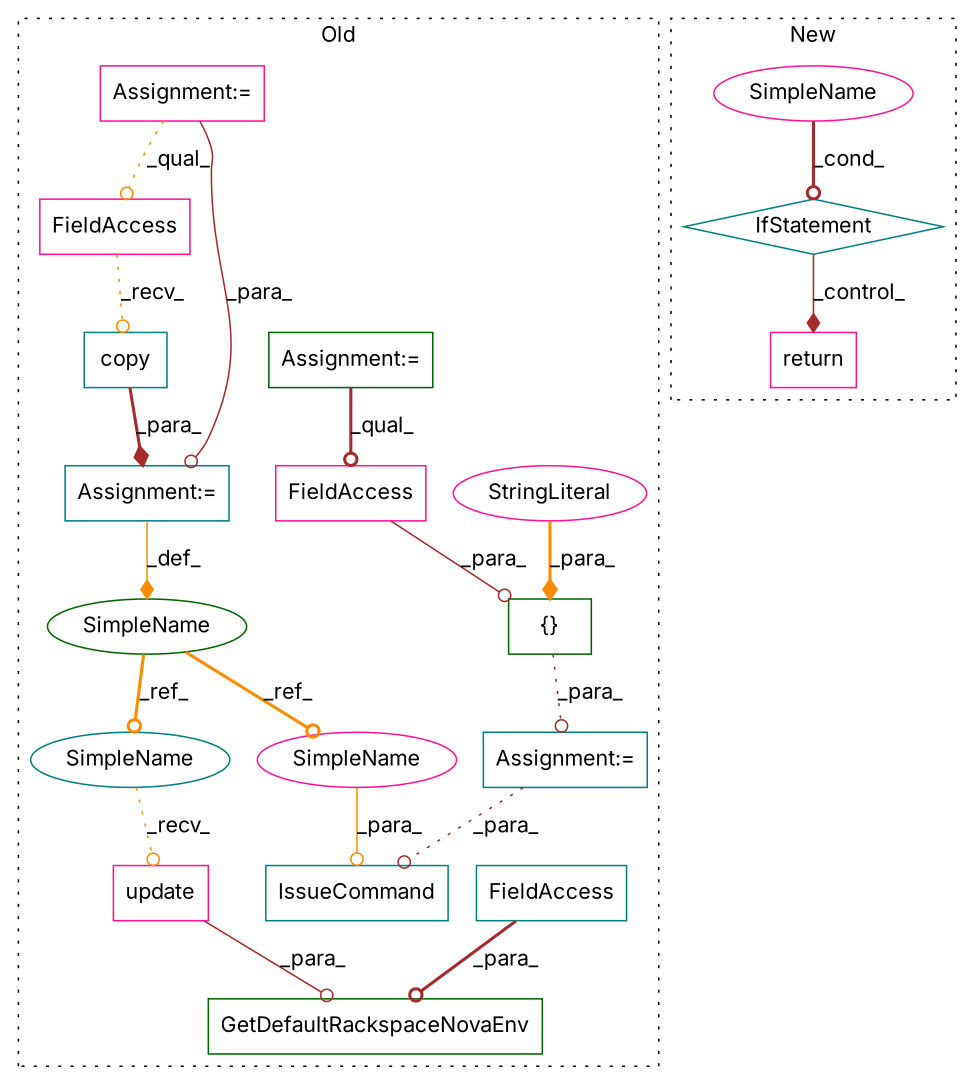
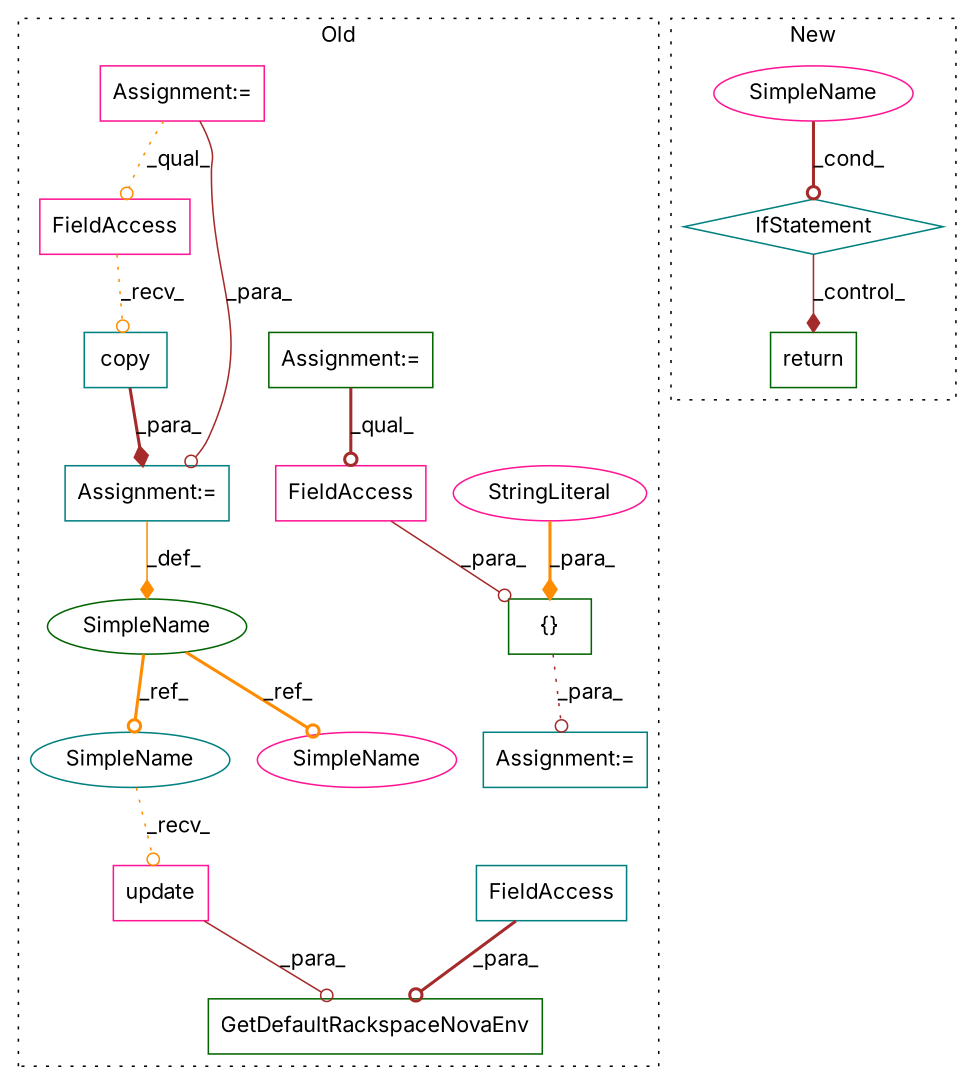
  digraph {
    fontname=Inter
    node [a=32 color=deeppink fontname=Inter l=8 shape=box]
    edge [arrowhead=odot color=brown fontname=Inter style=bold]
-   n1 [color=teal l="13,1" label=IssueCommand s="3876,3909"]
    n2 [a=7 color=teal l=1 label="Assignment:=" s=3767]
    n3 [a=4 color=darkgreen l="1,1" label="{}" s="3780,3820"]
    n4 [a=45 l=13 label=StringLiteral s=3797 shape=ellipse]
    n5 [a=22 l=15 label=FieldAccess s=3781]
    n6 [a=7 color=darkgreen l=5 label="Assignment:=" s=3521]
    n7 [color=teal l=6 label=copy s=3679]
    n8 [l="7,1" label=update s="3700,3749"]
    n9 [a=22 l=10 label=FieldAccess s=3668]
    n10 [color=darkgreen l="27,1" label=GetDefaultRackspaceNovaEnv s="3712,3748"]
    n11 [a=22 color=teal l=9 label=FieldAccess s=3739]
    n12 [a=42 color=darkgreen label=SimpleName s=3659 shape=ellipse]
    n13 [a=7 l=2 label="Assignment:=" s=3509]
    n14 [a=7 color=teal l=1 label="Assignment:=" s=3667]
    n15 [a=42 color=teal label=SimpleName s=3691 shape=ellipse]
    n16 [a=42 label=SimpleName s=3901 shape=ellipse]
    n17 [a=25 color=teal l="4,2" label=IfStatement s="5636,5664" shape=diamond]
    n18 [a=42 label=SimpleName shape=ellipse l=""]
-   n19 [a=41 l=7 label=return s=5674]
+   n19 [a=41 color=darkgreen l=7 label=return s=5674]
    subgraph cluster_1 {
      label=Old
      style=dotted
-     n1
      n2
      n3
      n4
      n5
      n6
      n7
      n8
      n9
      n10
      n11
      n12
      n13
      n14
      n15
      n16
    }
    subgraph cluster_2 {
      label=New
      style=dotted
      n17
      n18
      n19
    }
-   n2 -> n1 [label=_para_ style=dotted]
    n3 -> n2 [label=_para_ style=dotted]
    n4 -> n3 [arrowhead=diamond color=darkorange label=_para_]
    n5 -> n3 [label=_para_ style=solid]
    n6 -> n5 [label=_qual_]
    n7 -> n14 [arrowhead=diamond label=_para_]
    n8 -> n10 [label=_para_ style=solid]
    n9 -> n7 [color=darkorange label=_recv_ style=dotted]
    n11 -> n10 [label=_para_]
    n12 -> n15 [color=darkorange label=_ref_]
    n12 -> n16 [color=darkorange label=_ref_]
    n13 -> n9 [color=darkorange label=_qual_ style=dotted]
    n13 -> n14 [label=_para_ style=solid]
    n14 -> n12 [arrowhead=diamond color=darkorange label=_def_ style=solid]
    n15 -> n8 [color=darkorange label=_recv_ style=dotted]
-   n16 -> n1 [color=darkorange label=_para_ style=solid]
    n17 -> n19 [arrowhead=diamond label=_control_ style=solid]
    n18 -> n17 [label=_cond_]
  }
